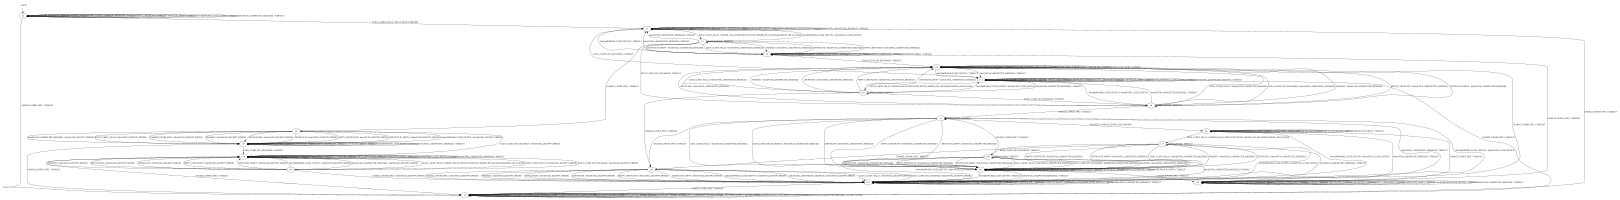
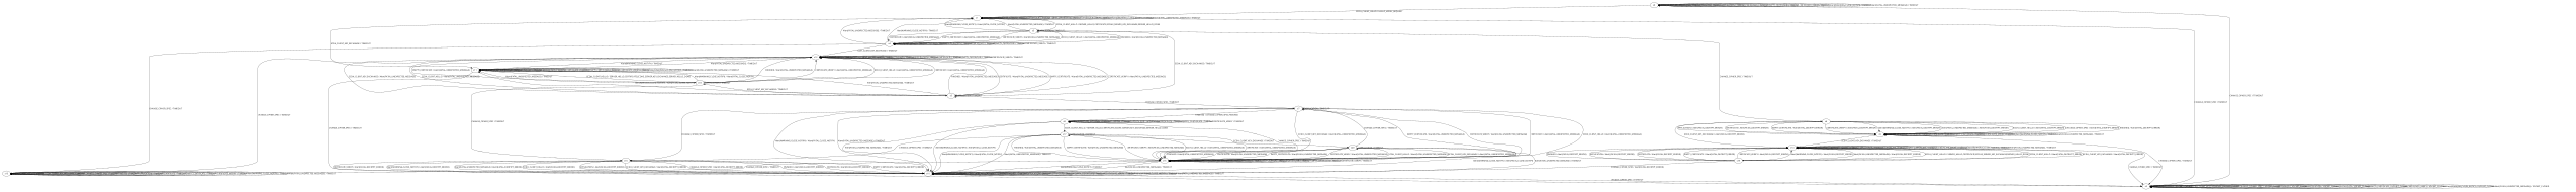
  digraph {
    fontname="Open Sans"
    node [fontname="Open Sans"]
    edge [fontname="Open Sans"]
    n1 [label=s0]
    n2 [label=s1]
    n3 [label=s2]
    n4 [label=s3]
    n5 [label=s11]
    n6 [label=s4]
    n7 [label=s5]
    n8 [label=s6]
    n9 [label=s18]
    n10 [label=s12]
    n11 [label=s13]
    n12 [label=s7]
    n13 [label=s9]
    n14 [label=s14]
    n15 [label=s16]
    n16 [label=s8]
    n17 [label=s10]
    n18 [label=s15]
    n19 [label=s19]
    n20 [label=s17]
    n21 [label=s20]
-   __start0 [shape=none]
    n1 -> n1 [label="ECDH_CLIENT_KEY_EXCHANGE / TIMEOUT"]
    n1 -> n1 [label="FINISHED / TIMEOUT"]
    n1 -> n1 [label="APPLICATION / TIMEOUT"]
    n1 -> n1 [label="CERTIFICATE / TIMEOUT"]
    n1 -> n1 [label="EMPTY_CERTIFICATE / TIMEOUT"]
    n1 -> n1 [label="CERTIFICATE_VERIFY / TIMEOUT"]
    n1 -> n1 [label="Alert(WARNING,CLOSE_NOTIFY) / TIMEOUT"]
    n1 -> n1 [label="Alert(FATAL,UNEXPECTED_MESSAGE) / TIMEOUT"]
    n1 -> n2 [label="ECDH_CLIENT_HELLO / HELLO_VERIFY_REQUEST"]
    n1 -> n3 [label="CHANGE_CIPHER_SPEC / TIMEOUT"]
    n2 -> n2 [label="FINISHED / TIMEOUT"]
    n2 -> n2 [label="APPLICATION / TIMEOUT"]
    n2 -> n2 [label="CERTIFICATE / TIMEOUT"]
    n2 -> n2 [label="EMPTY_CERTIFICATE / TIMEOUT"]
    n2 -> n2 [label="CERTIFICATE_VERIFY / TIMEOUT"]
    n2 -> n2 [label="Alert(WARNING,CLOSE_NOTIFY) / TIMEOUT"]
    n2 -> n2 [label="Alert(FATAL,UNEXPECTED_MESSAGE) / TIMEOUT"]
    n2 -> n3 [label="CHANGE_CIPHER_SPEC / TIMEOUT"]
    n2 -> n4 [label="ECDH_CLIENT_HELLO / SERVER_HELLO,CERTIFICATE,ECDHE_SERVER_KEY_EXCHANGE,SERVER_HELLO_DONE"]
    n2 -> n5 [label="ECDH_CLIENT_KEY_EXCHANGE / TIMEOUT"]
    n3 -> n3 [label="ECDH_CLIENT_HELLO / SOCKET_CLOSED"]
    n3 -> n3 [label="ECDH_CLIENT_KEY_EXCHANGE / SOCKET_CLOSED"]
    n3 -> n3 [label="CHANGE_CIPHER_SPEC / SOCKET_CLOSED"]
    n3 -> n3 [label="FINISHED / SOCKET_CLOSED"]
    n3 -> n3 [label="APPLICATION / SOCKET_CLOSED"]
    n3 -> n3 [label="CERTIFICATE / SOCKET_CLOSED"]
    n3 -> n3 [label="EMPTY_CERTIFICATE / SOCKET_CLOSED"]
    n3 -> n3 [label="CERTIFICATE_VERIFY / SOCKET_CLOSED"]
    n3 -> n3 [label="Alert(WARNING,CLOSE_NOTIFY) / SOCKET_CLOSED"]
    n3 -> n3 [label="Alert(FATAL,UNEXPECTED_MESSAGE) / SOCKET_CLOSED"]
    n4 -> n2 [label="Alert(WARNING,CLOSE_NOTIFY) / Alert(FATAL,CLOSE_NOTIFY)"]
    n4 -> n2 [label="Alert(FATAL,UNEXPECTED_MESSAGE) / TIMEOUT"]
    n4 -> n4 [label="APPLICATION / TIMEOUT"]
    n4 -> n6 [label="ECDH_CLIENT_HELLO / Alert(FATAL,UNEXPECTED_MESSAGE)"]
    n4 -> n6 [label="FINISHED / Alert(FATAL,UNEXPECTED_MESSAGE)"]
    n4 -> n6 [label="CERTIFICATE / Alert(FATAL,UNEXPECTED_MESSAGE)"]
    n4 -> n6 [label="EMPTY_CERTIFICATE / Alert(FATAL,UNEXPECTED_MESSAGE)"]
    n4 -> n6 [label="CERTIFICATE_VERIFY / Alert(FATAL,UNEXPECTED_MESSAGE)"]
    n4 -> n7 [label="ECDH_CLIENT_KEY_EXCHANGE / TIMEOUT"]
    n4 -> n8 [label="CHANGE_CIPHER_SPEC / TIMEOUT"]
    n5 -> n3 [label="CHANGE_CIPHER_SPEC / TIMEOUT"]
    n5 -> n5 [label="ECDH_CLIENT_KEY_EXCHANGE / TIMEOUT"]
    n5 -> n5 [label="FINISHED / TIMEOUT"]
    n5 -> n5 [label="APPLICATION / TIMEOUT"]
    n5 -> n5 [label="CERTIFICATE / TIMEOUT"]
    n5 -> n5 [label="EMPTY_CERTIFICATE / TIMEOUT"]
    n5 -> n5 [label="CERTIFICATE_VERIFY / TIMEOUT"]
    n5 -> n5 [label="Alert(WARNING,CLOSE_NOTIFY) / TIMEOUT"]
    n5 -> n5 [label="Alert(FATAL,UNEXPECTED_MESSAGE) / TIMEOUT"]
    n5 -> n9 [label="ECDH_CLIENT_HELLO / SERVER_HELLO,CERTIFICATE,ECDHE_SERVER_KEY_EXCHANGE,SERVER_HELLO_DONE"]
    n6 -> n2 [label="Alert(WARNING,CLOSE_NOTIFY) / TIMEOUT"]
    n6 -> n2 [label="Alert(FATAL,UNEXPECTED_MESSAGE) / TIMEOUT"]
    n6 -> n6 [label="ECDH_CLIENT_HELLO / TIMEOUT"]
    n6 -> n6 [label="FINISHED / TIMEOUT"]
    n6 -> n6 [label="APPLICATION / TIMEOUT"]
    n6 -> n6 [label="CERTIFICATE / TIMEOUT"]
    n6 -> n6 [label="EMPTY_CERTIFICATE / TIMEOUT"]
    n6 -> n6 [label="CERTIFICATE_VERIFY / TIMEOUT"]
    n6 -> n10 [label="ECDH_CLIENT_KEY_EXCHANGE / TIMEOUT"]
    n6 -> n11 [label="CHANGE_CIPHER_SPEC / TIMEOUT"]
    n7 -> n5 [label="Alert(WARNING,CLOSE_NOTIFY) / Alert(FATAL,CLOSE_NOTIFY)"]
    n7 -> n5 [label="Alert(FATAL,UNEXPECTED_MESSAGE) / TIMEOUT"]
    n7 -> n7 [label="APPLICATION / TIMEOUT"]
    n7 -> n10 [label="ECDH_CLIENT_HELLO / Alert(FATAL,UNEXPECTED_MESSAGE)"]
    n7 -> n10 [label="ECDH_CLIENT_KEY_EXCHANGE / Alert(FATAL,UNEXPECTED_MESSAGE)"]
    n7 -> n10 [label="FINISHED / Alert(FATAL,UNEXPECTED_MESSAGE)"]
    n7 -> n10 [label="CERTIFICATE / Alert(FATAL,UNEXPECTED_MESSAGE)"]
    n7 -> n10 [label="EMPTY_CERTIFICATE / Alert(FATAL,UNEXPECTED_MESSAGE)"]
    n7 -> n10 [label="CERTIFICATE_VERIFY / Alert(FATAL,UNEXPECTED_MESSAGE)"]
    n7 -> n12 [label="CHANGE_CIPHER_SPEC / TIMEOUT"]
    n8 -> n13 [label="ECDH_CLIENT_HELLO / Alert(FATAL,DECRYPT_ERROR)"]
    n8 -> n13 [label="CHANGE_CIPHER_SPEC / Alert(FATAL,DECRYPT_ERROR)"]
    n8 -> n13 [label="FINISHED / Alert(FATAL,DECRYPT_ERROR)"]
    n8 -> n13 [label="APPLICATION / Alert(FATAL,DECRYPT_ERROR)"]
    n8 -> n13 [label="CERTIFICATE / Alert(FATAL,DECRYPT_ERROR)"]
    n8 -> n13 [label="EMPTY_CERTIFICATE / Alert(FATAL,DECRYPT_ERROR)"]
    n8 -> n13 [label="CERTIFICATE_VERIFY / Alert(FATAL,DECRYPT_ERROR)"]
    n8 -> n13 [label="Alert(WARNING,CLOSE_NOTIFY) / Alert(FATAL,DECRYPT_ERROR)"]
    n8 -> n13 [label="Alert(FATAL,UNEXPECTED_MESSAGE) / Alert(FATAL,DECRYPT_ERROR)"]
    n8 -> n14 [label="ECDH_CLIENT_KEY_EXCHANGE / Alert(FATAL,DECRYPT_ERROR)"]
    n9 -> n5 [label="Alert(WARNING,CLOSE_NOTIFY) / Alert(FATAL,CLOSE_NOTIFY)"]
    n9 -> n5 [label="Alert(FATAL,UNEXPECTED_MESSAGE) / TIMEOUT"]
    n9 -> n7 [label="ECDH_CLIENT_KEY_EXCHANGE / TIMEOUT"]
    n9 -> n9 [label="APPLICATION / TIMEOUT"]
    n9 -> n10 [label="ECDH_CLIENT_HELLO / Alert(FATAL,UNEXPECTED_MESSAGE)"]
    n9 -> n10 [label="FINISHED / Alert(FATAL,UNEXPECTED_MESSAGE)"]
    n9 -> n10 [label="CERTIFICATE / Alert(FATAL,UNEXPECTED_MESSAGE)"]
    n9 -> n10 [label="EMPTY_CERTIFICATE / Alert(FATAL,UNEXPECTED_MESSAGE)"]
    n9 -> n10 [label="CERTIFICATE_VERIFY / Alert(FATAL,UNEXPECTED_MESSAGE)"]
    n9 -> n15 [label="CHANGE_CIPHER_SPEC / TIMEOUT"]
    n10 -> n5 [label="Alert(WARNING,CLOSE_NOTIFY) / TIMEOUT"]
    n10 -> n5 [label="Alert(FATAL,UNEXPECTED_MESSAGE) / TIMEOUT"]
    n10 -> n10 [label="ECDH_CLIENT_HELLO / TIMEOUT"]
    n10 -> n10 [label="ECDH_CLIENT_KEY_EXCHANGE / TIMEOUT"]
    n10 -> n10 [label="FINISHED / TIMEOUT"]
    n10 -> n10 [label="APPLICATION / TIMEOUT"]
    n10 -> n10 [label="CERTIFICATE / TIMEOUT"]
    n10 -> n10 [label="EMPTY_CERTIFICATE / TIMEOUT"]
    n10 -> n10 [label="CERTIFICATE_VERIFY / TIMEOUT"]
    n10 -> n11 [label="CHANGE_CIPHER_SPEC / TIMEOUT"]
    n11 -> n11 [label="ECDH_CLIENT_HELLO / TIMEOUT"]
    n11 -> n11 [label="ECDH_CLIENT_KEY_EXCHANGE / TIMEOUT"]
    n11 -> n11 [label="CHANGE_CIPHER_SPEC / TIMEOUT"]
    n11 -> n11 [label="FINISHED / TIMEOUT"]
    n11 -> n11 [label="APPLICATION / TIMEOUT"]
    n11 -> n11 [label="CERTIFICATE / TIMEOUT"]
    n11 -> n11 [label="EMPTY_CERTIFICATE / TIMEOUT"]
    n11 -> n11 [label="CERTIFICATE_VERIFY / TIMEOUT"]
    n11 -> n11 [label="Alert(WARNING,CLOSE_NOTIFY) / TIMEOUT"]
    n11 -> n11 [label="Alert(FATAL,UNEXPECTED_MESSAGE) / TIMEOUT"]
    n12 -> n12 [label="APPLICATION / TIMEOUT"]
    n12 -> n15 [label="CHANGE_CIPHER_SPEC / TIMEOUT"]
    n12 -> n16 [label="FINISHED / CHANGE_CIPHER_SPEC,FINISHED"]
    n12 -> n17 [label="Alert(WARNING,CLOSE_NOTIFY) / Alert(FATAL,CLOSE_NOTIFY)"]
    n12 -> n17 [label="Alert(FATAL,UNEXPECTED_MESSAGE) / TIMEOUT"]
    n12 -> n18 [label="ECDH_CLIENT_HELLO / Alert(FATAL,UNEXPECTED_MESSAGE)"]
    n12 -> n18 [label="ECDH_CLIENT_KEY_EXCHANGE / Alert(FATAL,UNEXPECTED_MESSAGE)"]
    n12 -> n18 [label="CERTIFICATE / Alert(FATAL,UNEXPECTED_MESSAGE)"]
    n12 -> n18 [label="EMPTY_CERTIFICATE / Alert(FATAL,UNEXPECTED_MESSAGE)"]
    n12 -> n18 [label="CERTIFICATE_VERIFY / Alert(FATAL,UNEXPECTED_MESSAGE)"]
    n13 -> n3 [label="CHANGE_CIPHER_SPEC / TIMEOUT"]
    n13 -> n13 [label="FINISHED / TIMEOUT"]
    n13 -> n13 [label="APPLICATION / TIMEOUT"]
    n13 -> n13 [label="CERTIFICATE / TIMEOUT"]
    n13 -> n13 [label="EMPTY_CERTIFICATE / TIMEOUT"]
    n13 -> n13 [label="CERTIFICATE_VERIFY / TIMEOUT"]
    n13 -> n13 [label="Alert(WARNING,CLOSE_NOTIFY) / TIMEOUT"]
    n13 -> n13 [label="Alert(FATAL,UNEXPECTED_MESSAGE) / TIMEOUT"]
    n13 -> n14 [label="ECDH_CLIENT_KEY_EXCHANGE / TIMEOUT"]
    n14 -> n3 [label="CHANGE_CIPHER_SPEC / TIMEOUT"]
    n14 -> n14 [label="ECDH_CLIENT_KEY_EXCHANGE / TIMEOUT"]
    n14 -> n14 [label="FINISHED / TIMEOUT"]
    n14 -> n14 [label="APPLICATION / TIMEOUT"]
    n14 -> n14 [label="CERTIFICATE / TIMEOUT"]
    n14 -> n14 [label="EMPTY_CERTIFICATE / TIMEOUT"]
    n14 -> n14 [label="CERTIFICATE_VERIFY / TIMEOUT"]
    n14 -> n14 [label="Alert(WARNING,CLOSE_NOTIFY) / TIMEOUT"]
    n14 -> n14 [label="Alert(FATAL,UNEXPECTED_MESSAGE) / TIMEOUT"]
    n14 -> n19 [label="ECDH_CLIENT_HELLO / SERVER_HELLO,CERTIFICATE,ECDHE_SERVER_KEY_EXCHANGE,SERVER_HELLO_DONE"]
    n15 -> n17 [label="ECDH_CLIENT_HELLO / Alert(FATAL,DECRYPT_ERROR)"]
    n15 -> n17 [label="ECDH_CLIENT_KEY_EXCHANGE / Alert(FATAL,DECRYPT_ERROR)"]
    n15 -> n17 [label="CHANGE_CIPHER_SPEC / Alert(FATAL,DECRYPT_ERROR)"]
    n15 -> n17 [label="FINISHED / Alert(FATAL,DECRYPT_ERROR)"]
    n15 -> n17 [label="APPLICATION / Alert(FATAL,DECRYPT_ERROR)"]
    n15 -> n17 [label="CERTIFICATE / Alert(FATAL,DECRYPT_ERROR)"]
    n15 -> n17 [label="EMPTY_CERTIFICATE / Alert(FATAL,DECRYPT_ERROR)"]
    n15 -> n17 [label="CERTIFICATE_VERIFY / Alert(FATAL,DECRYPT_ERROR)"]
    n15 -> n17 [label="Alert(WARNING,CLOSE_NOTIFY) / Alert(FATAL,DECRYPT_ERROR)"]
    n15 -> n17 [label="Alert(FATAL,UNEXPECTED_MESSAGE) / Alert(FATAL,DECRYPT_ERROR)"]
-   n16 -> n11 [label="CHANGE_CIPHER_SPEC / TIMEOUT"]
+   n16 -> n18 [label="CHANGE_CIPHER_SPEC / TIMEOUT"]
    n16 -> n16 [label="ECDH_CLIENT_KEY_EXCHANGE / TIMEOUT"]
    n16 -> n16 [label="FINISHED / TIMEOUT"]
    n16 -> n16 [label="APPLICATION / APPLICATION"]
    n16 -> n16 [label="CERTIFICATE / TIMEOUT"]
    n16 -> n16 [label="EMPTY_CERTIFICATE / TIMEOUT"]
    n16 -> n16 [label="CERTIFICATE_VERIFY / TIMEOUT"]
    n16 -> n17 [label="Alert(WARNING,CLOSE_NOTIFY) / Alert(FATAL,CLOSE_NOTIFY)"]
    n16 -> n17 [label="Alert(FATAL,UNEXPECTED_MESSAGE) / TIMEOUT"]
    n16 -> n20 [label="ECDH_CLIENT_HELLO / SERVER_HELLO,CERTIFICATE,ECDHE_SERVER_KEY_EXCHANGE,SERVER_HELLO_DONE"]
    n17 -> n3 [label="CHANGE_CIPHER_SPEC / TIMEOUT"]
    n17 -> n17 [label="ECDH_CLIENT_HELLO / TIMEOUT"]
    n17 -> n17 [label="ECDH_CLIENT_KEY_EXCHANGE / TIMEOUT"]
    n17 -> n17 [label="FINISHED / TIMEOUT"]
    n17 -> n17 [label="APPLICATION / TIMEOUT"]
    n17 -> n17 [label="CERTIFICATE / TIMEOUT"]
    n17 -> n17 [label="EMPTY_CERTIFICATE / TIMEOUT"]
    n17 -> n17 [label="CERTIFICATE_VERIFY / TIMEOUT"]
    n17 -> n17 [label="Alert(WARNING,CLOSE_NOTIFY) / TIMEOUT"]
    n17 -> n17 [label="Alert(FATAL,UNEXPECTED_MESSAGE) / TIMEOUT"]
    n18 -> n11 [label="CHANGE_CIPHER_SPEC / TIMEOUT"]
    n18 -> n17 [label="Alert(WARNING,CLOSE_NOTIFY) / TIMEOUT"]
    n18 -> n17 [label="Alert(FATAL,UNEXPECTED_MESSAGE) / TIMEOUT"]
    n18 -> n18 [label="ECDH_CLIENT_HELLO / TIMEOUT"]
    n18 -> n18 [label="ECDH_CLIENT_KEY_EXCHANGE / TIMEOUT"]
    n18 -> n18 [label="FINISHED / TIMEOUT"]
    n18 -> n18 [label="APPLICATION / TIMEOUT"]
    n18 -> n18 [label="CERTIFICATE / TIMEOUT"]
    n18 -> n18 [label="EMPTY_CERTIFICATE / TIMEOUT"]
    n18 -> n18 [label="CERTIFICATE_VERIFY / TIMEOUT"]
    n19 -> n14 [label="ECDH_CLIENT_HELLO / Alert(FATAL,DECRYPT_ERROR)"]
    n19 -> n14 [label="ECDH_CLIENT_KEY_EXCHANGE / Alert(FATAL,DECRYPT_ERROR)"]
    n19 -> n14 [label="FINISHED / Alert(FATAL,DECRYPT_ERROR)"]
    n19 -> n14 [label="APPLICATION / Alert(FATAL,DECRYPT_ERROR)"]
    n19 -> n14 [label="CERTIFICATE / Alert(FATAL,DECRYPT_ERROR)"]
    n19 -> n14 [label="EMPTY_CERTIFICATE / Alert(FATAL,DECRYPT_ERROR)"]
    n19 -> n14 [label="CERTIFICATE_VERIFY / Alert(FATAL,DECRYPT_ERROR)"]
    n19 -> n14 [label="Alert(WARNING,CLOSE_NOTIFY) / Alert(FATAL,DECRYPT_ERROR)"]
    n19 -> n14 [label="Alert(FATAL,UNEXPECTED_MESSAGE) / Alert(FATAL,DECRYPT_ERROR)"]
    n19 -> n17 [label="CHANGE_CIPHER_SPEC / Alert(FATAL,DECRYPT_ERROR)"]
    n20 -> n15 [label="CHANGE_CIPHER_SPEC / TIMEOUT"]
    n20 -> n17 [label="Alert(WARNING,CLOSE_NOTIFY) / Alert(FATAL,CLOSE_NOTIFY)"]
    n20 -> n17 [label="Alert(FATAL,UNEXPECTED_MESSAGE) / TIMEOUT"]
    n20 -> n18 [label="ECDH_CLIENT_HELLO / Alert(FATAL,UNEXPECTED_MESSAGE)"]
    n20 -> n18 [label="FINISHED / Alert(FATAL,UNEXPECTED_MESSAGE)"]
    n20 -> n18 [label="CERTIFICATE / Alert(FATAL,UNEXPECTED_MESSAGE)"]
    n20 -> n18 [label="EMPTY_CERTIFICATE / Alert(FATAL,UNEXPECTED_MESSAGE)"]
    n20 -> n18 [label="CERTIFICATE_VERIFY / Alert(FATAL,UNEXPECTED_MESSAGE)"]
    n20 -> n20 [label="APPLICATION / TIMEOUT"]
    n20 -> n21 [label="ECDH_CLIENT_KEY_EXCHANGE / TIMEOUT"]
    n21 -> n12 [label="CHANGE_CIPHER_SPEC / TIMEOUT"]
    n21 -> n17 [label="Alert(WARNING,CLOSE_NOTIFY) / Alert(FATAL,CLOSE_NOTIFY)"]
    n21 -> n17 [label="Alert(FATAL,UNEXPECTED_MESSAGE) / TIMEOUT"]
    n21 -> n18 [label="ECDH_CLIENT_HELLO / Alert(FATAL,UNEXPECTED_MESSAGE)"]
    n21 -> n18 [label="ECDH_CLIENT_KEY_EXCHANGE / Alert(FATAL,UNEXPECTED_MESSAGE)"]
    n21 -> n18 [label="FINISHED / Alert(FATAL,UNEXPECTED_MESSAGE)"]
    n21 -> n18 [label="CERTIFICATE / Alert(FATAL,UNEXPECTED_MESSAGE)"]
    n21 -> n18 [label="EMPTY_CERTIFICATE / Alert(FATAL,UNEXPECTED_MESSAGE)"]
    n21 -> n18 [label="CERTIFICATE_VERIFY / Alert(FATAL,UNEXPECTED_MESSAGE)"]
    n21 -> n21 [label="APPLICATION / TIMEOUT"]
-   __start0 -> n1
  }
